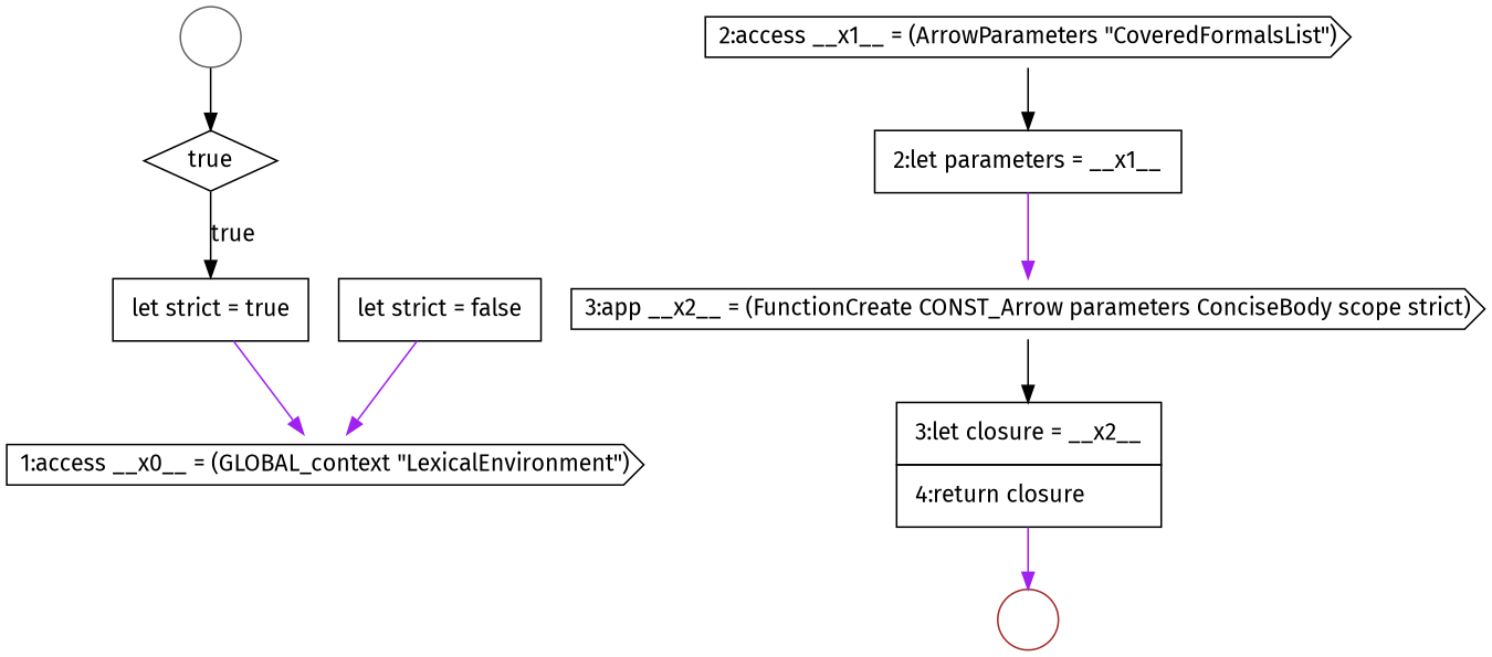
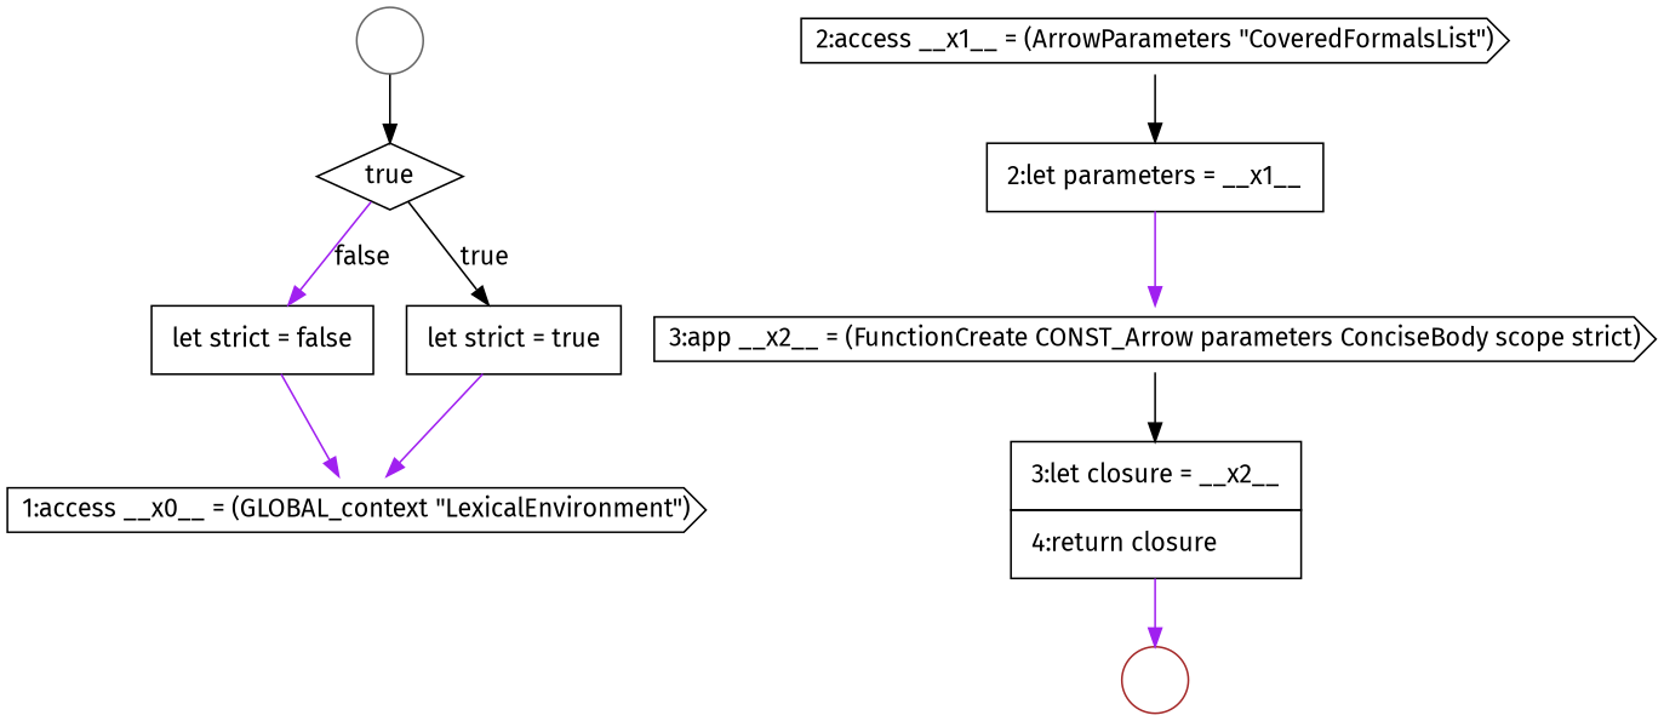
  digraph {
    fontname="Fira Sans"
    node [color=black fillcolor=white fontname="Fira Sans" shape=none style=filled]
    edge [color=purple fontname="Fira Sans"]
    n1 [color=gray40 label=" " shape=circle]
    n2 [label=<<font color="black">true</font>> shape=diamond]
    n3 [label=<<font color="black">     <table border="0" cellborder="1" cellspacing="0" cellpadding="10">       <tr><td align="left">let strict = false</td></tr>     </table>   </font>> margin=0]
    n4 [label=<<font color="black">     <table border="0" cellborder="1" cellspacing="0" cellpadding="10">       <tr><td align="left">let strict = true</td></tr>     </table>   </font>> margin=0]
    n5 [label=<<font color="black">     <table border="0" cellborder="1" cellspacing="0" cellpadding="10">       <tr><td align="left">3:let closure = __x2__</td></tr>       <tr><td align="left">4:return closure</td></tr>     </table>   </font>> margin=0]
    n6 [color=brown label=" " shape=circle]
    n7 [label=<<font color="black">1:access __x0__ = (GLOBAL_context &quot;LexicalEnvironment&quot;)</font>> shape=cds]
    n8 [label=<<font color="black">3:app __x2__ = (FunctionCreate CONST_Arrow parameters ConciseBody scope strict)</font>> shape=cds]
    n9 [label=<<font color="black">2:access __x1__ = (ArrowParameters &quot;CoveredFormalsList&quot;)</font>> shape=cds]
    n10 [label=<<font color="black">     <table border="0" cellborder="1" cellspacing="0" cellpadding="10">       <tr><td align="left">2:let parameters = __x1__</td></tr>     </table>   </font>> margin=0]
    n1 -> n2 [color=black]
+   n2 -> n3 [label=<<font color="black">false</font>>]
    n2 -> n4 [color=black label=<<font color="black">true</font>>]
    n3 -> n7
    n4 -> n7
    n5 -> n6
    n8 -> n5 [color=black]
    n9 -> n10 [color=black]
    n10 -> n8
  }
